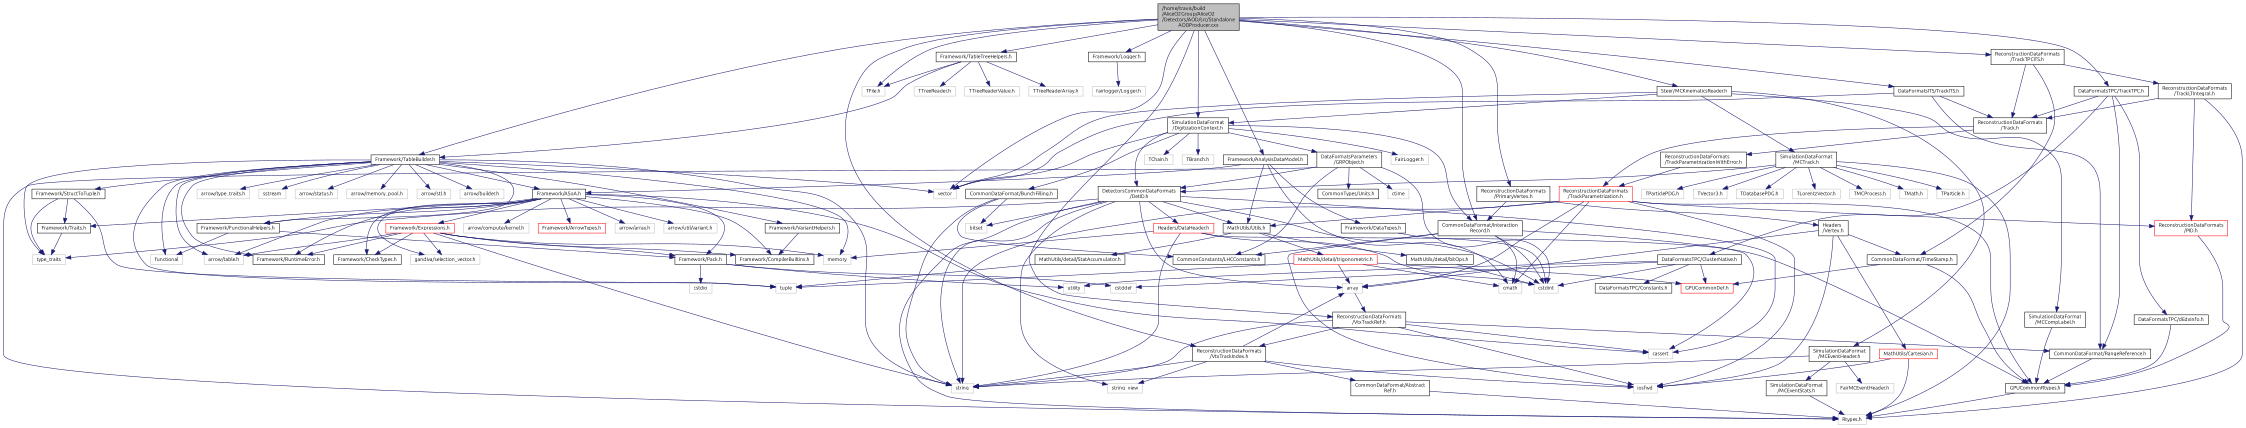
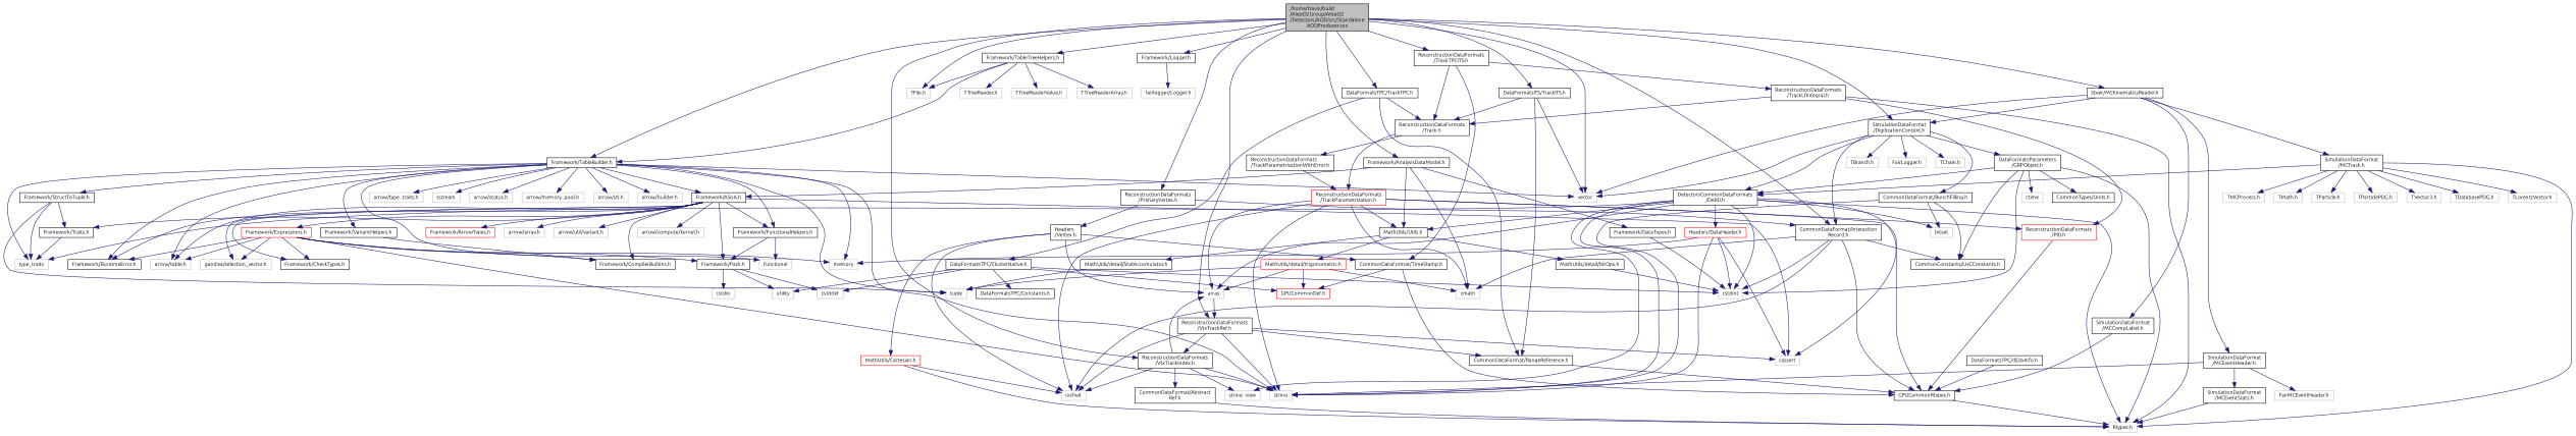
  digraph {
    fontname=Ubuntu
    node [color=black fontname=Ubuntu fontsize=10 shape=record]
    edge [color=midnightblue fontname=Ubuntu fontsize=10 labelfontname=Helvetica labelfontsize=10 style=solid]
    n1 [fillcolor=grey75 fontcolor=black height=0.2 label="/home/travis/build\l/AliceO2Group/AliceO2\l/Detectors/AOD/src/Standalone\lAODProducer.cxx" style=filled width=0.4]
    n2 [height=0.2 label="Framework/AnalysisDataModel.h" width=0.4]
    n3 [height=0.2 label="Framework/TableBuilder.h" width=0.4]
    n4 [color=grey75 height=0.2 label=vector width=0.4]
    n5 [height=0.2 label="Framework/TableTreeHelpers.h" width=0.4]
    n6 [color=grey75 height=0.2 label="TFile.h" width=0.4]
    n7 [height=0.2 label="Framework/Logger.h" width=0.4]
    n8 [height=0.2 label="ReconstructionDataFormats\l/PrimaryVertex.h" width=0.4]
    n9 [height=0.2 label="CommonDataFormat/Interaction\lRecord.h" width=0.4]
    n10 [height=0.2 label="ReconstructionDataFormats\l/VtxTrackIndex.h" width=0.4]
    n11 [height=0.2 label="ReconstructionDataFormats\l/VtxTrackRef.h" width=0.4]
    n12 [height=0.2 label="DataFormatsTPC/TrackTPC.h" width=0.4]
    n13 [height=0.2 label="DataFormatsITS/TrackITS.h" width=0.4]
    n14 [height=0.2 label="ReconstructionDataFormats\l/TrackTPCITS.h" width=0.4]
    n15 [height=0.2 label="Steer/MCKinematicsReader.h" width=0.4]
    n16 [height=0.2 label="SimulationDataFormat\l/DigitizationContext.h" width=0.4]
    n17 [height=0.2 label="Framework/ASoA.h" width=0.4]
    n18 [height=0.2 label="MathUtils/Utils.h" width=0.4]
    n19 [color=grey75 height=0.2 label=cmath width=0.4]
    n20 [height=0.2 label="Framework/DataTypes.h" width=0.4]
    n21 [height=0.2 label="Framework/FunctionalHelpers.h" width=0.4]
    n22 [height=0.2 label="Framework/RuntimeError.h" width=0.4]
    n23 [color=grey75 height=0.2 label="arrow/table.h" width=0.4]
    n24 [color=grey75 height=0.2 label=functional width=0.4]
    n25 [color=grey75 height=0.2 label=type_traits width=0.4]
    n26 [color=grey75 height=0.2 label=string width=0.4]
    n27 [color=grey75 height=0.2 label=memory width=0.4]
    n28 [color=grey75 height=0.2 label=tuple width=0.4]
    n29 [height=0.2 label="Framework/StructToTuple.h" width=0.4]
    n30 [height=0.2 label="Framework/VariantHelpers.h" width=0.4]
    n31 [color=grey75 height=0.2 label="arrow/type_traits.h" width=0.4]
    n32 [color=grey75 height=0.2 label=sstream width=0.4]
    n33 [color=grey75 height=0.2 label="arrow/status.h" width=0.4]
    n34 [color=grey75 height=0.2 label="arrow/memory_pool.h" width=0.4]
    n35 [color=grey75 height=0.2 label="arrow/stl.h" width=0.4]
    n36 [color=grey75 height=0.2 label="arrow/builder.h" width=0.4]
    n37 [color=grey75 height=0.2 label="TTreeReader.h" width=0.4]
    n38 [color=grey75 height=0.2 label="TTreeReaderValue.h" width=0.4]
    n39 [color=grey75 height=0.2 label="TTreeReaderArray.h" width=0.4]
    n40 [color=grey75 height=0.2 label="fairlogger/Logger.h" width=0.4]
    n41 [height=0.2 label="Headers\l/Vertex.h" width=0.4]
    n42 [color=grey75 height=0.2 label=cstdint width=0.4]
    n43 [height=0.2 label="GPUCommonRtypes.h" width=0.4]
    n44 [color=grey75 height=0.2 label=iosfwd width=0.4]
    n45 [height=0.2 label="CommonConstants/LHCConstants.h" width=0.4]
    n46 [color=grey75 height=0.2 label=array width=0.4]
    n47 [height=0.2 label="CommonDataFormat/Abstract\lRef.h" width=0.4]
    n48 [color=grey75 height=0.2 label=string_view width=0.4]
    n49 [color=grey75 height=0.2 label=cassert width=0.4]
    n50 [height=0.2 label="CommonDataFormat/RangeReference.h" width=0.4]
    n51 [height=0.2 label="ReconstructionDataFormats\l/Track.h" width=0.4]
    n52 [height=0.2 label="DataFormatsTPC/ClusterNative.h" width=0.4]
    n53 [height=0.2 label="DataFormatsTPC/dEdxInfo.h" width=0.4]
    n54 [height=0.2 label="CommonDataFormat/TimeStamp.h" width=0.4]
    n55 [height=0.2 label="ReconstructionDataFormats\l/TrackLTIntegral.h" width=0.4]
    n56 [height=0.2 label="SimulationDataFormat\l/MCTrack.h" width=0.4]
    n57 [height=0.2 label="SimulationDataFormat\l/MCCompLabel.h" width=0.4]
    n58 [height=0.2 label="SimulationDataFormat\l/MCEventHeader.h" width=0.4]
    n59 [color=grey75 height=0.2 label="TChain.h" width=0.4]
    n60 [color=grey75 height=0.2 label="TBranch.h" width=0.4]
    n61 [height=0.2 label="CommonDataFormat/BunchFilling.h" width=0.4]
    n62 [height=0.2 label="DetectorsCommonDataFormats\l/DetID.h" width=0.4]
    n63 [height=0.2 label="DataFormatsParameters\l/GRPObject.h" width=0.4]
    n64 [color=grey75 height=0.2 label="FairLogger.h" width=0.4]
    n65 [height=0.2 label="Framework/Pack.h" width=0.4]
    n66 [height=0.2 label="Framework/CheckTypes.h" width=0.4]
    n67 [height=0.2 label="Framework/CompilerBuiltins.h" width=0.4]
    n68 [height=0.2 label="Framework/Traits.h" width=0.4]
    n69 [color=red height=0.2 label="Framework/Expressions.h" width=0.4]
    n70 [color=grey75 height=0.2 label="gandiva/selection_vector.h" width=0.4]
    n71 [color=red height=0.2 label="Framework/ArrowTypes.h" width=0.4]
    n72 [color=grey75 height=0.2 label="arrow/array.h" width=0.4]
    n73 [color=grey75 height=0.2 label="arrow/util/variant.h" width=0.4]
    n74 [color=grey75 height=0.2 label="arrow/compute/kernel.h" width=0.4]
    n75 [height=0.2 label="MathUtils/detail/bitOps.h" width=0.4]
    n76 [height=0.2 label="MathUtils/detail/StatAccumulator.h" width=0.4]
    n77 [color=red height=0.2 label="MathUtils/detail/trigonometric.h" width=0.4]
    n78 [color=grey75 height=0.2 label=cstddef width=0.4]
    n79 [color=grey75 height=0.2 label=utility width=0.4]
    n80 [color=grey75 height=0.2 label=cstdio width=0.4]
    n81 [color=red height=0.2 label="GPUCommonDef.h" width=0.4]
    n82 [color=red height=0.2 label="MathUtils/Cartesian.h" width=0.4]
    n83 [color=grey75 height=0.2 label="Rtypes.h" width=0.4]
    n84 [color=red height=0.2 label="ReconstructionDataFormats\l/TrackParametrization.h" width=0.4]
    n85 [height=0.2 label="ReconstructionDataFormats\l/TrackParametrizationWithError.h" width=0.4]
    n86 [height=0.2 label="DataFormatsTPC/Constants.h" width=0.4]
    n87 [color=red height=0.2 label="ReconstructionDataFormats\l/PID.h" width=0.4]
    n88 [color=grey75 height=0.2 label="TDatabasePDG.h" width=0.4]
    n89 [color=grey75 height=0.2 label="TLorentzVector.h" width=0.4]
    n90 [color=grey75 height=0.2 label="TMCProcess.h" width=0.4]
    n91 [color=grey75 height=0.2 label="TMath.h" width=0.4]
    n92 [color=grey75 height=0.2 label="TParticle.h" width=0.4]
    n93 [color=grey75 height=0.2 label="TParticlePDG.h" width=0.4]
    n94 [color=grey75 height=0.2 label="TVector3.h" width=0.4]
    n95 [color=grey75 height=0.2 label="FairMCEventHeader.h" width=0.4]
    n96 [height=0.2 label="SimulationDataFormat\l/MCEventStats.h" width=0.4]
    n97 [color=grey75 height=0.2 label=bitset width=0.4]
    n98 [color=red height=0.2 label="Headers/DataHeader.h" width=0.4]
    n99 [color=grey75 height=0.2 label=ctime width=0.4]
    n100 [height=0.2 label="CommonTypes/Units.h" width=0.4]
    n1 -> n2
    n1 -> n3
    n1 -> n4
    n1 -> n5
    n1 -> n6
    n1 -> n7
    n1 -> n8
    n1 -> n9
    n1 -> n10
    n1 -> n11
    n1 -> n12
    n1 -> n13
    n1 -> n14
    n1 -> n15
    n1 -> n16
    n2 -> n17
    n2 -> n18
    n2 -> n19
    n2 -> n20
    n3 -> n4
    n3 -> n17
    n3 -> n21
    n3 -> n22
    n3 -> n23
    n3 -> n24
    n3 -> n25
    n3 -> n26
    n3 -> n27
    n3 -> n28
    n3 -> n29
    n3 -> n30
    n3 -> n31
    n3 -> n32
    n3 -> n33
    n3 -> n34
    n3 -> n35
    n3 -> n36
    n5 -> n3
    n5 -> n6
    n5 -> n37
    n5 -> n38
    n5 -> n39
    n7 -> n40
    n8 -> n9
    n8 -> n41
    n9 -> n19
    n9 -> n42
    n9 -> n43
    n9 -> n44
    n9 -> n45
    n10 -> n26
    n10 -> n44
    n10 -> n46
    n10 -> n47
    n10 -> n48
    n11 -> n10
    n11 -> n26
    n11 -> n44
    n11 -> n49
    n11 -> n50
    n12 -> n50
    n12 -> n51
    n12 -> n52
-   n12 -> n53
    n13 -> n4
    n13 -> n50
    n13 -> n51
    n14 -> n51
    n14 -> n54
    n14 -> n55
    n15 -> n4
    n15 -> n16
    n15 -> n56
    n15 -> n57
    n15 -> n58
    n16 -> n4
    n16 -> n9
    n16 -> n59
    n16 -> n60
    n16 -> n61
    n16 -> n62
    n16 -> n63
    n16 -> n64
    n17 -> n21
    n17 -> n22
    n17 -> n23
    n17 -> n49
    n17 -> n65
    n17 -> n66
    n17 -> n67
    n17 -> n68
    n17 -> n69
    n17 -> n70
    n17 -> n71
    n17 -> n72
    n17 -> n73
    n17 -> n74
    n18 -> n75
    n18 -> n76
    n18 -> n77
    n20 -> n42
    n21 -> n24
    n21 -> n65
    n29 -> n25
    n29 -> n28
    n29 -> n68
    n30 -> n67
    n41 -> n44
    n41 -> n46
    n41 -> n54
    n41 -> n82
    n43 -> n83
    n46 -> n11
    n47 -> n83
    n50 -> n43
    n51 -> n84
    n51 -> n85
    n52 -> n42
    n52 -> n78
    n52 -> n79
    n52 -> n81
    n52 -> n86
    n53 -> n43
    n54 -> n43
    n54 -> n81
    n55 -> n51
    n55 -> n83
    n55 -> n87
    n56 -> n62
    n56 -> n83
    n56 -> n88
    n56 -> n89
    n56 -> n90
    n56 -> n91
    n56 -> n92
    n56 -> n93
    n56 -> n94
    n57 -> n43
    n58 -> n26
    n58 -> n95
    n58 -> n96
    n61 -> n26
    n61 -> n45
    n61 -> n97
    n62 -> n18
    n62 -> n25
    n62 -> n26
    n62 -> n42
    n62 -> n46
    n62 -> n48
    n62 -> n49
    n62 -> n83
    n62 -> n97
    n62 -> n98
    n63 -> n42
    n63 -> n45
    n63 -> n62
    n63 -> n83
    n63 -> n99
    n63 -> n100
    n65 -> n78
    n65 -> n79
    n65 -> n80
    n68 -> n25
    n69 -> n22
    n69 -> n23
    n69 -> n26
    n69 -> n27
    n69 -> n65
    n69 -> n66
    n69 -> n67
    n69 -> n70
    n75 -> n42
    n76 -> n28
    n77 -> n19
    n77 -> n28
    n77 -> n46
    n77 -> n81
    n82 -> n44
    n82 -> n83
    n84 -> n18
    n84 -> n19
    n84 -> n26
    n84 -> n43
    n84 -> n44
    n84 -> n46
    n84 -> n87
    n85 -> n84
    n87 -> n43
    n96 -> n83
    n98 -> n26
    n98 -> n27
    n98 -> n42
    n98 -> n49
  }
